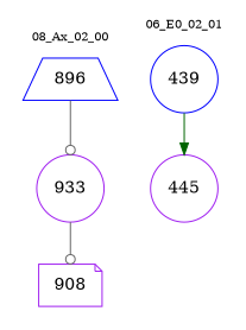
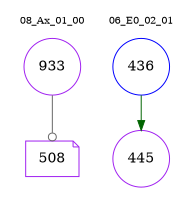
  digraph {
    node [color=purple shape=circle]
    edge [arrowhead=odot color=gray40]
-   n1 [color=blue label=896 shape=trapezium]
    n2 [label=933]
-   n3 [label=908 shape=note]
-   n4 [color=blue label=439]
+   n3 [label=508 shape=note]
+   n4 [color=blue label=436]
    n5 [label=445]
    subgraph cluster_1 {
      color=white
      fontsize=10
-     label="08_Ax_02_00"
-     n1
+     label="08_Ax_01_00"
      n2
      n3
    }
    subgraph cluster_2 {
      color=white
      fontsize=10
      label="06_E0_02_01"
      n4
      n5
    }
-   n1 -> n2
    n2 -> n3
    n4 -> n5 [arrowhead=normal color=darkgreen]
  }
